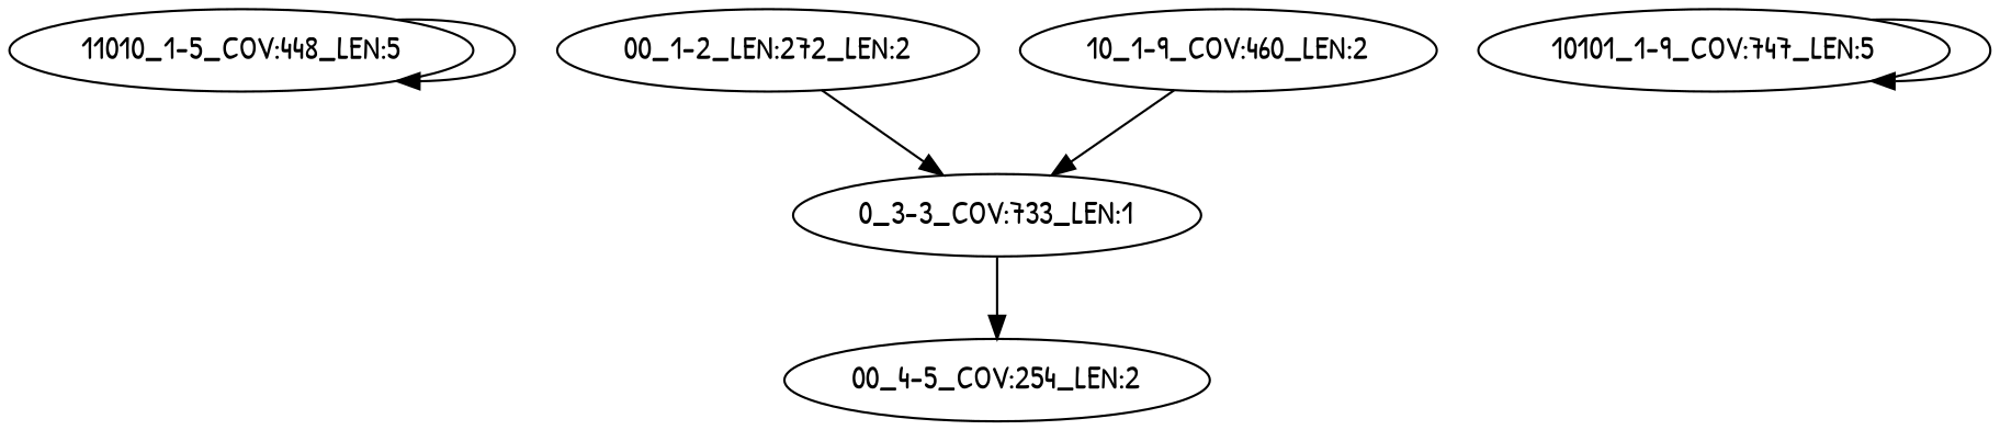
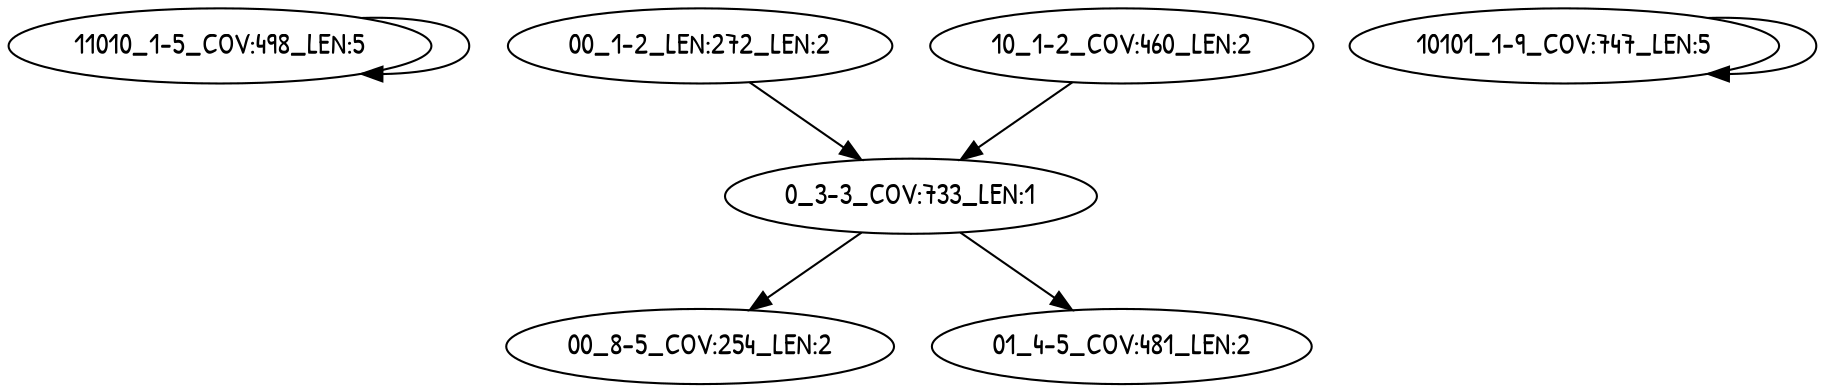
  digraph {
    fontname="Patrick Hand"
    node [fontname="Patrick Hand"]
    edge [fontname="Patrick Hand"]
-   "11010_1-5_COV:498_LEN:5" [label="11010_1-5_COV:448_LEN:5"]
+   "11010_1-5_COV:498_LEN:5"
    "0_3-3_COV:733_LEN:1"
-   "00_4-5_COV:254_LEN:2"
+   "00_4-5_COV:254_LEN:2" [label="00_8-5_COV:254_LEN:2"]
+   "01_4-5_COV:481_LEN:2"
    n5 [label="00_1-2_LEN:272_LEN:2"]
    n6 [label="10101_1-9_COV:747_LEN:5"]
-   "10_1-2_COV:460_LEN:2" [label="10_1-9_COV:460_LEN:2"]
+   "10_1-2_COV:460_LEN:2"
    "11010_1-5_COV:498_LEN:5" -> "11010_1-5_COV:498_LEN:5"
    "0_3-3_COV:733_LEN:1" -> "00_4-5_COV:254_LEN:2"
+   "0_3-3_COV:733_LEN:1" -> "01_4-5_COV:481_LEN:2"
    n5 -> "0_3-3_COV:733_LEN:1"
    n6 -> n6
    "10_1-2_COV:460_LEN:2" -> "0_3-3_COV:733_LEN:1"
  }
